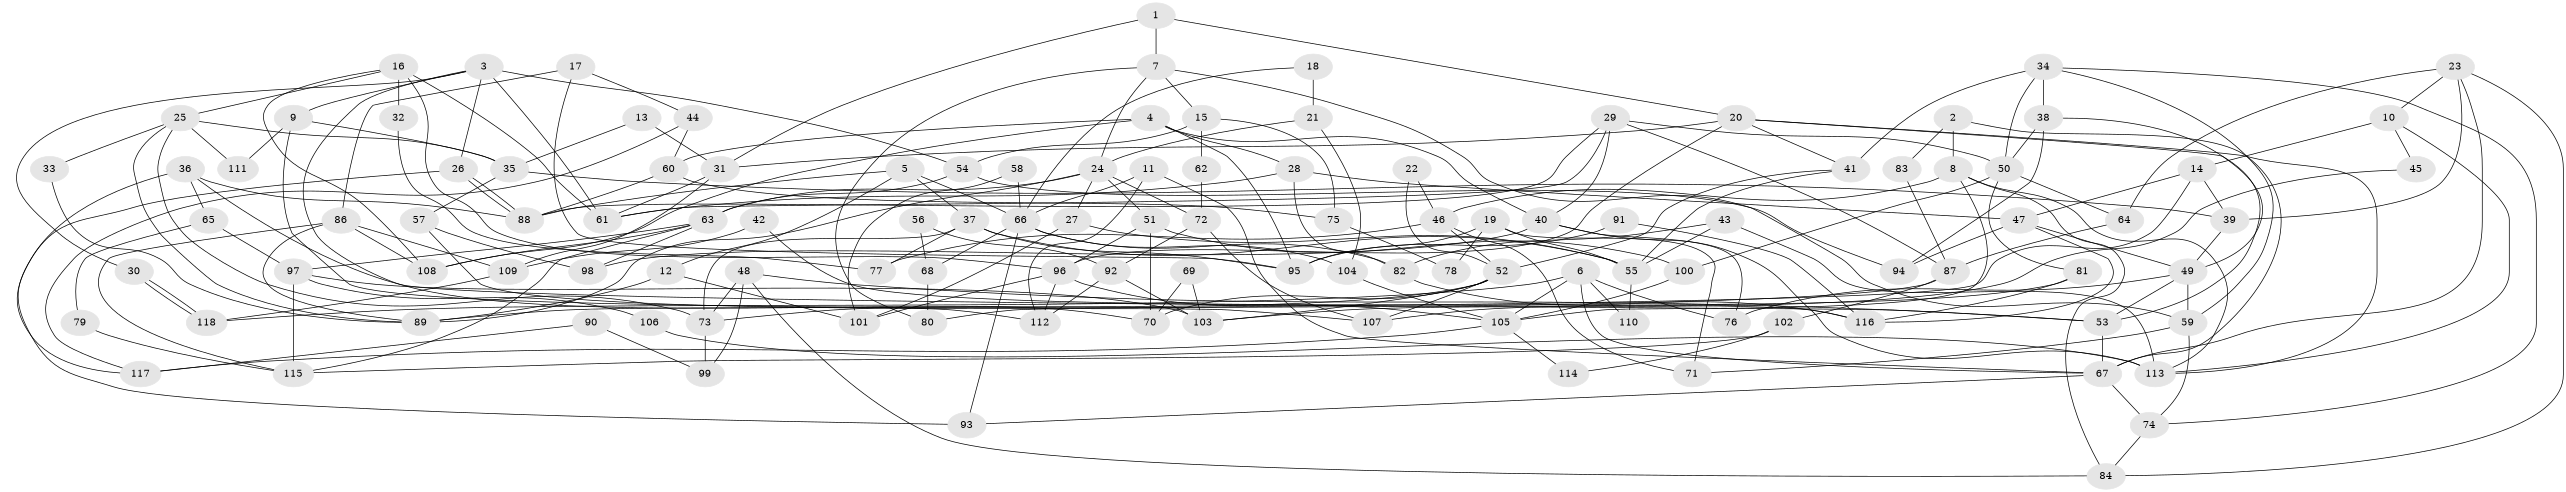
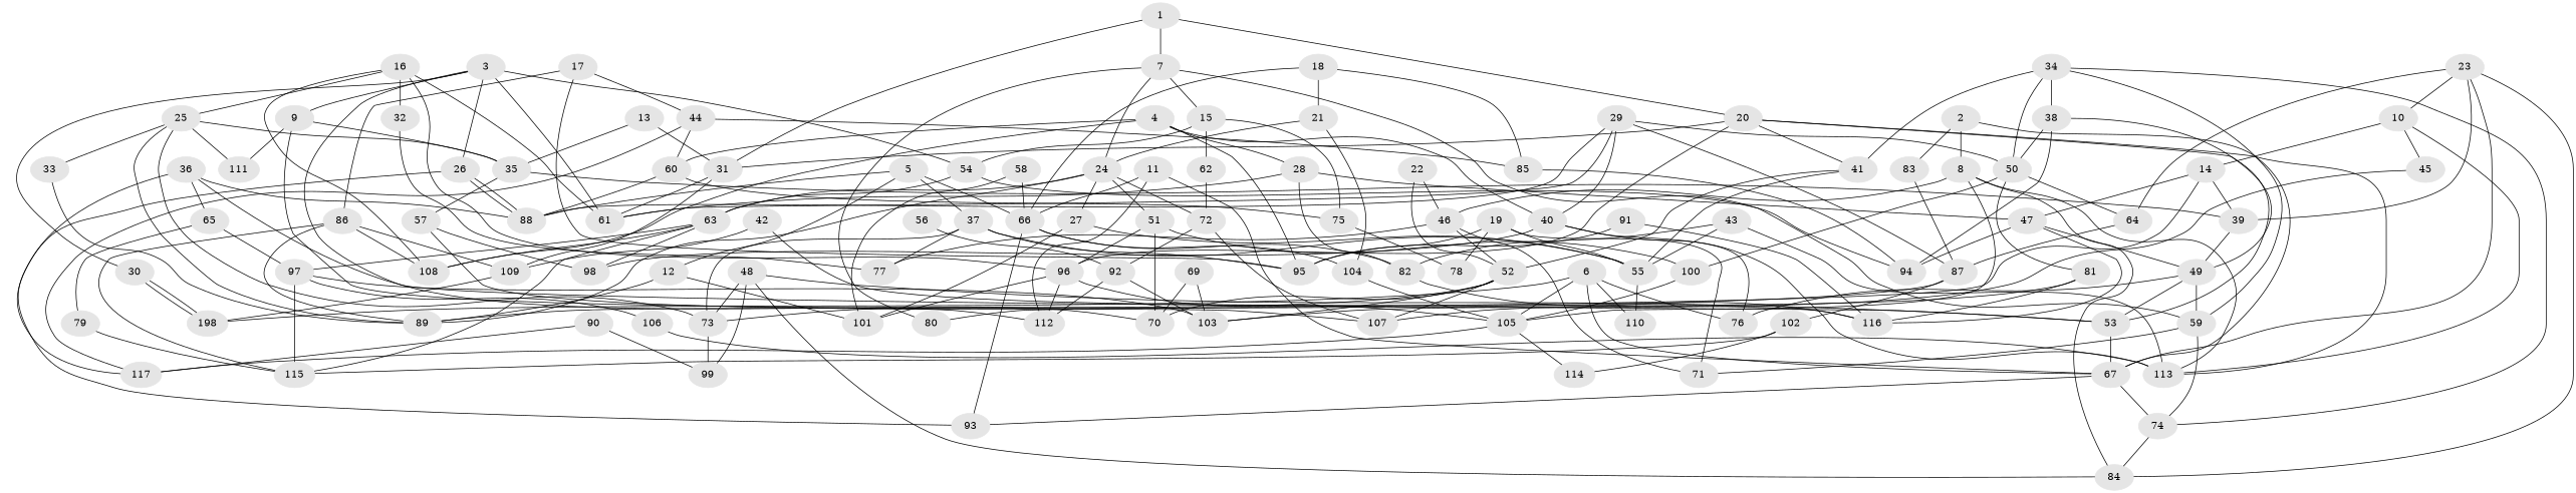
  graph {
    node [color=gray90 style=filled]
    1
    7
    20
    31
    15
    24
    59
    80
    113
    96
    41
    53
    61
    109
    2
    8
    67
    83
    105
    46
    84
    93
    74
    87
    3
    9
    26
    30
    54
    70
    35
    111
    112
    88
-   118
+   118 [label=198]
    63
    94
    4
    28
    40
    60
    95
    108
    47
    82
    76
    98
    75
    5
    12
    37
    66
    89
    101
    55
    73
    77
    104
-   68
    6
    110
    117
    114
    62
    27
    51
    72
    71
    10
    14
    45
    52
    39
    57
    103
    11
    13
    49
    116
    78
    16
    25
    32
    33
    17
    44
    86
+   85
    115
    18
    21
    19
    36
    65
    22
    23
    64
    100
    97
    107
    92
    99
    29
    50
    81
    102
    34
    38
    79
    42
    43
    48
    56
    58
    106
    69
    90
    91
    1 -- 7
    1 -- 20
    1 -- 31
    7 -- 15
    7 -- 24
    7 -- 59
    7 -- 80
    20 -- 31
    20 -- 113
    20 -- 96
    20 -- 41
    20 -- 53
    31 -- 61
    31 -- 109
    15 -- 54
    15 -- 75
    15 -- 62
    24 -- 63
    24 -- 89
    24 -- 27
    24 -- 51
    24 -- 72
    59 -- 74
    59 -- 71
    96 -- 105
    96 -- 112
    96 -- 101
    41 -- 55
    41 -- 52
    53 -- 67
    109 -- 118
    2 -- 8
    2 -- 67
    2 -- 83
    8 -- 113
    8 -- 105
    8 -- 46
    8 -- 84
    67 -- 93
    67 -- 74
    83 -- 87
    105 -- 117
    105 -- 114
    46 -- 77
    46 -- 71
    46 -- 52
    74 -- 84
    87 -- 89
    87 -- 102
    3 -- 61
    3 -- 9
    3 -- 26
    3 -- 30
    3 -- 54
    3 -- 70
    9 -- 35
    9 -- 111
    9 -- 112
    26 -- 93
    26 -- 88
    26 -- 88
    30 -- 118
    30 -- 118
    54 -- 63
    54 -- 94
    35 -- 39
    35 -- 57
    63 -- 108
    63 -- 98
    63 -- 115
    63 -- 97
    4 -- 28
    4 -- 40
    4 -- 60
    4 -- 95
    4 -- 108
    28 -- 61
    28 -- 47
    28 -- 82
    40 -- 113
    40 -- 76
    40 -- 98
    60 -- 88
    60 -- 75
    47 -- 94
    47 -- 49
    47 -- 116
    82 -- 116
    75 -- 78
    5 -- 88
    5 -- 12
    5 -- 37
    5 -- 66
    12 -- 89
    12 -- 101
    37 -- 95
    37 -- 55
    37 -- 73
    37 -- 77
    66 -- 93
    66 -- 82
    66 -- 104
-   66 -- 68
    55 -- 110
    73 -- 99
    104 -- 105
-   68 -- 80
    6 -- 67
    6 -- 105
    6 -- 118
    6 -- 76
    6 -- 110
    62 -- 72
    27 -- 101
    27 -- 55
    51 -- 96
    51 -- 70
    51 -- 100
    72 -- 107
    72 -- 92
    10 -- 113
    10 -- 14
    10 -- 45
    14 -- 80
    14 -- 47
    14 -- 39
    45 -- 103
    52 -- 70
    52 -- 73
    52 -- 103
    52 -- 107
    39 -- 49
    57 -- 98
    57 -- 107
    11 -- 67
    11 -- 112
    11 -- 66
    13 -- 31
    13 -- 35
    49 -- 59
    49 -- 53
    49 -- 76
    16 -- 96
    16 -- 61
    16 -- 108
    16 -- 25
    16 -- 32
    25 -- 35
    25 -- 111
    25 -- 89
    25 -- 73
    25 -- 33
    32 -- 77
    33 -- 89
    17 -- 95
    17 -- 44
    17 -- 86
    44 -- 60
    44 -- 117
+   44 -- 85
    86 -- 109
    86 -- 108
    86 -- 89
    86 -- 115
+   85 -- 94
    18 -- 66
+   18 -- 85
    18 -- 21
    21 -- 24
    21 -- 104
    19 -- 95
    19 -- 55
    19 -- 71
    19 -- 78
    36 -- 53
    36 -- 88
    36 -- 117
    36 -- 65
    65 -- 97
    65 -- 79
    22 -- 46
    22 -- 52
    23 -- 67
    23 -- 84
    23 -- 10
    23 -- 39
    23 -- 64
    64 -- 87
    100 -- 105
    97 -- 103
    97 -- 115
    97 -- 106
    92 -- 112
    92 -- 103
    29 -- 61
    29 -- 87
    29 -- 88
    29 -- 40
    29 -- 50
    50 -- 64
    50 -- 100
    50 -- 81
    81 -- 116
    81 -- 107
    102 -- 114
    102 -- 115
    34 -- 59
    34 -- 41
    34 -- 74
    34 -- 50
    34 -- 38
    38 -- 94
    38 -- 49
    38 -- 50
    79 -- 115
    42 -- 109
    42 -- 116
    43 -- 113
    43 -- 82
    43 -- 55
    48 -- 53
    48 -- 84
    48 -- 73
    48 -- 99
-   56 -- 68
    56 -- 92
    58 -- 66
    58 -- 101
    106 -- 113
    69 -- 70
    69 -- 103
    90 -- 117
    90 -- 99
    91 -- 95
    91 -- 116
  }
